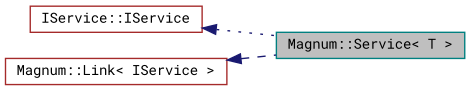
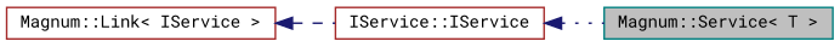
  digraph {
    fontname="Roboto Mono"
    rankdir=LR
    node [color=brown fillcolor=white fontname="Roboto Mono" fontsize=10 shape=record style=filled]
    edge [color=midnightblue dir=back fontname="Roboto Mono" fontsize=10 labelfontname=Helvetica labelfontsize=10]
    n1 [color=teal fillcolor=grey75 fontcolor=black height=0.2 label="Magnum::Service\< T \>" width=0.4]
    n2 [height=0.2 label="IService::IService" width=0.4]
    n3 [height=0.2 label="Magnum::Link\< IService \>" width=0.4]
    n2 -> n1 [style=dotted]
-   n3 -> n1 [style=dashed]
+   n3 -> n2 [style=dashed]
  }
